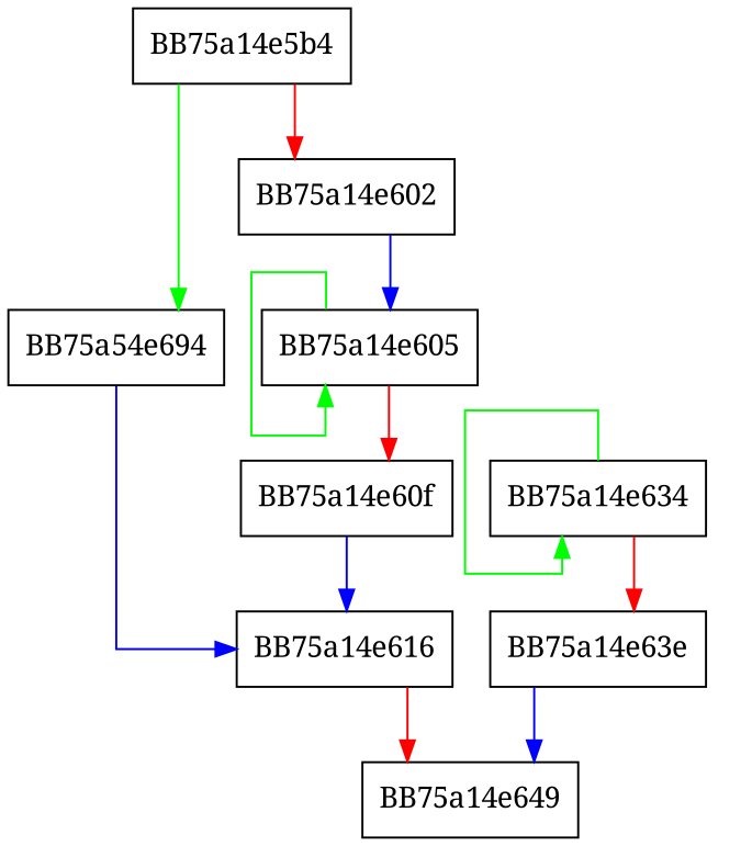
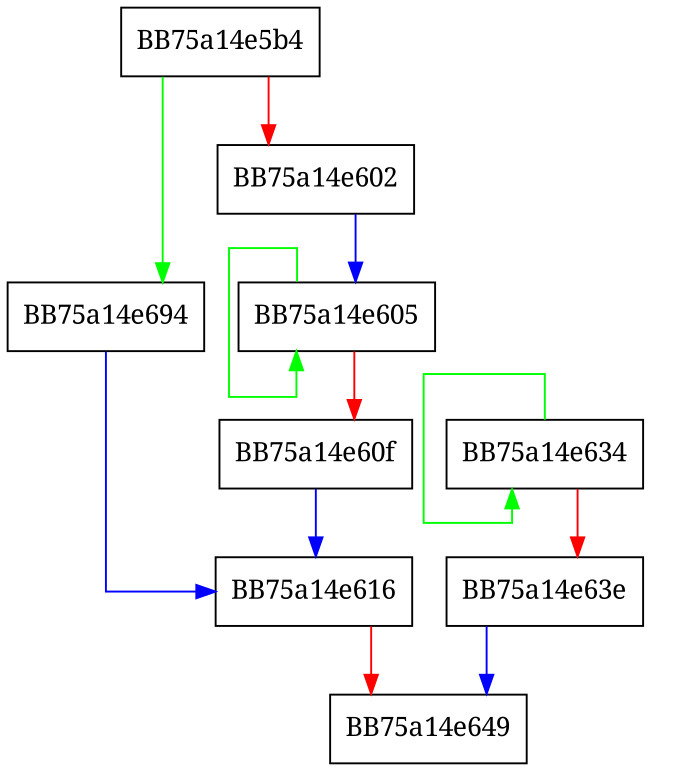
  digraph {
    fontname="Noto Serif"
    splines=ortho
    node [fontname="Noto Serif" shape=box]
    edge [color=red fontname="Noto Serif"]
    BB75a14e5b4
-   BB75a14e694 [label=BB75a54e694]
+   BB75a14e694
    BB75a14e602
    BB75a14e616
    BB75a14e605
    BB75a14e649
    BB75a14e60f
    BB75a14e634
    BB75a14e63e
    BB75a14e5b4 -> BB75a14e694 [color=green]
    BB75a14e5b4 -> BB75a14e602
    BB75a14e694 -> BB75a14e616 [color=blue]
    BB75a14e602 -> BB75a14e605 [color=blue]
    BB75a14e616 -> BB75a14e649
    BB75a14e605 -> BB75a14e605 [color=green]
    BB75a14e605 -> BB75a14e60f
    BB75a14e60f -> BB75a14e616 [color=blue]
    BB75a14e634 -> BB75a14e634 [color=green]
    BB75a14e634 -> BB75a14e63e
    BB75a14e63e -> BB75a14e649 [color=blue]
  }
